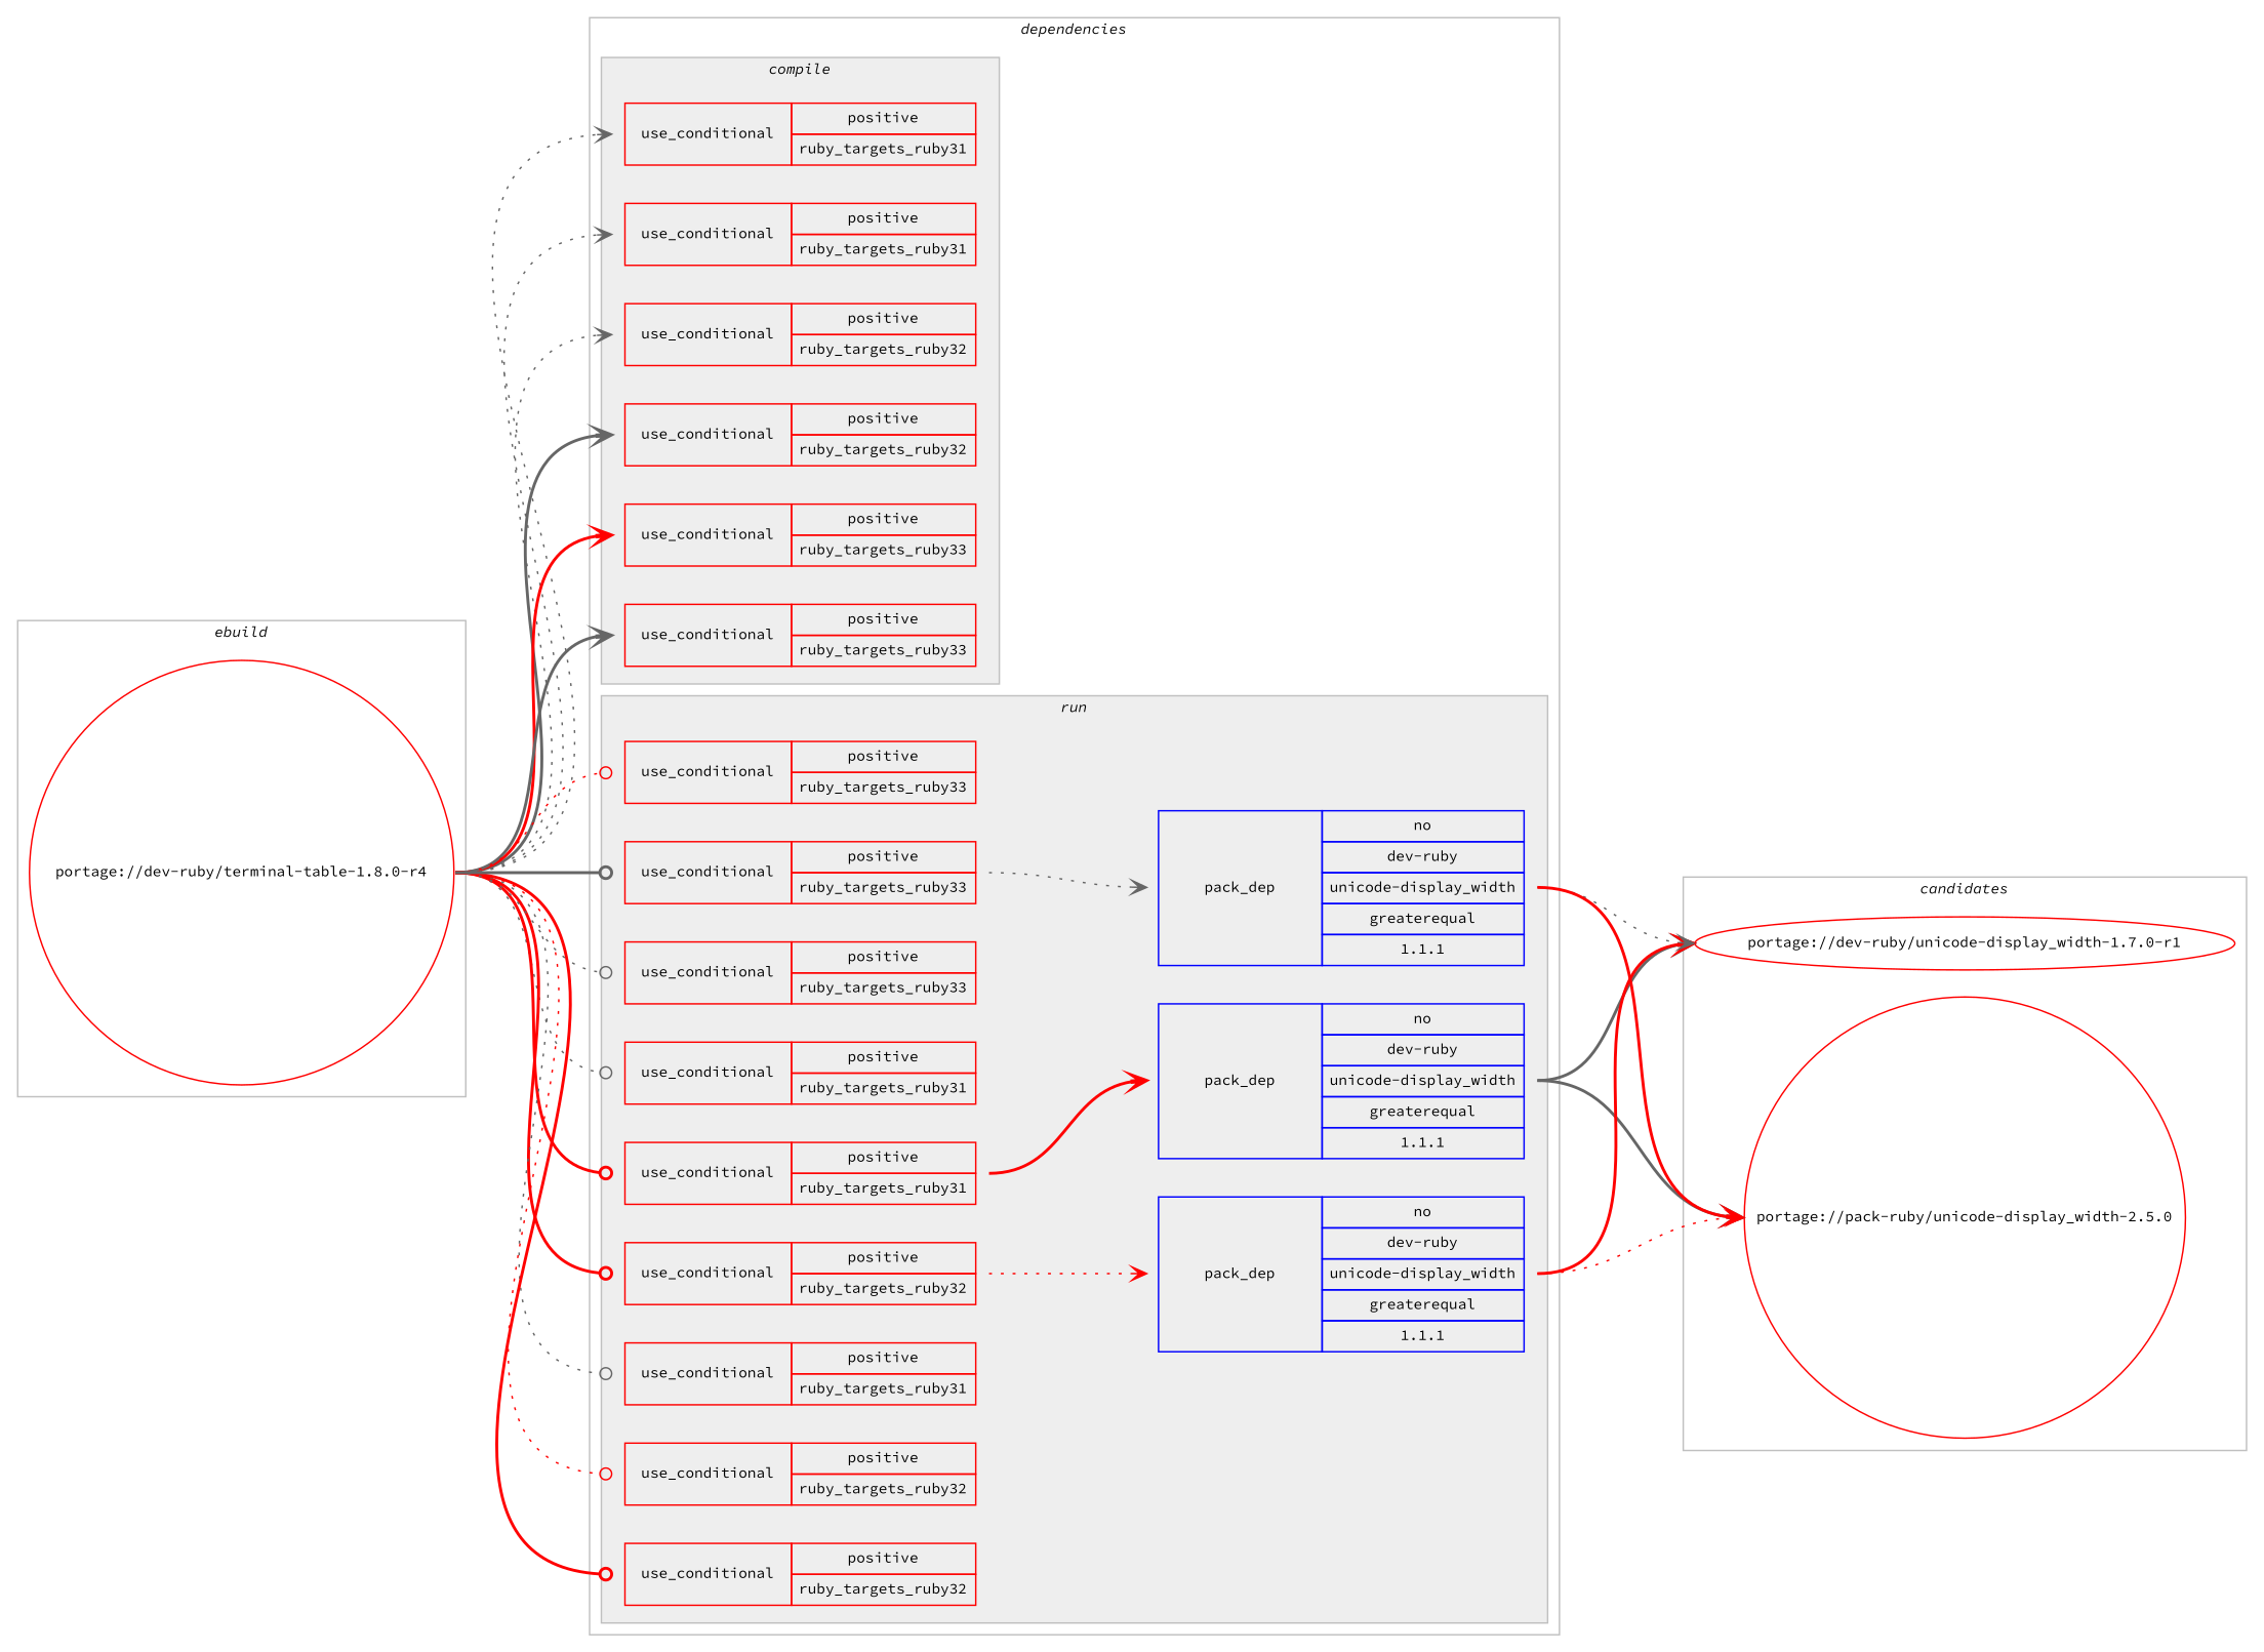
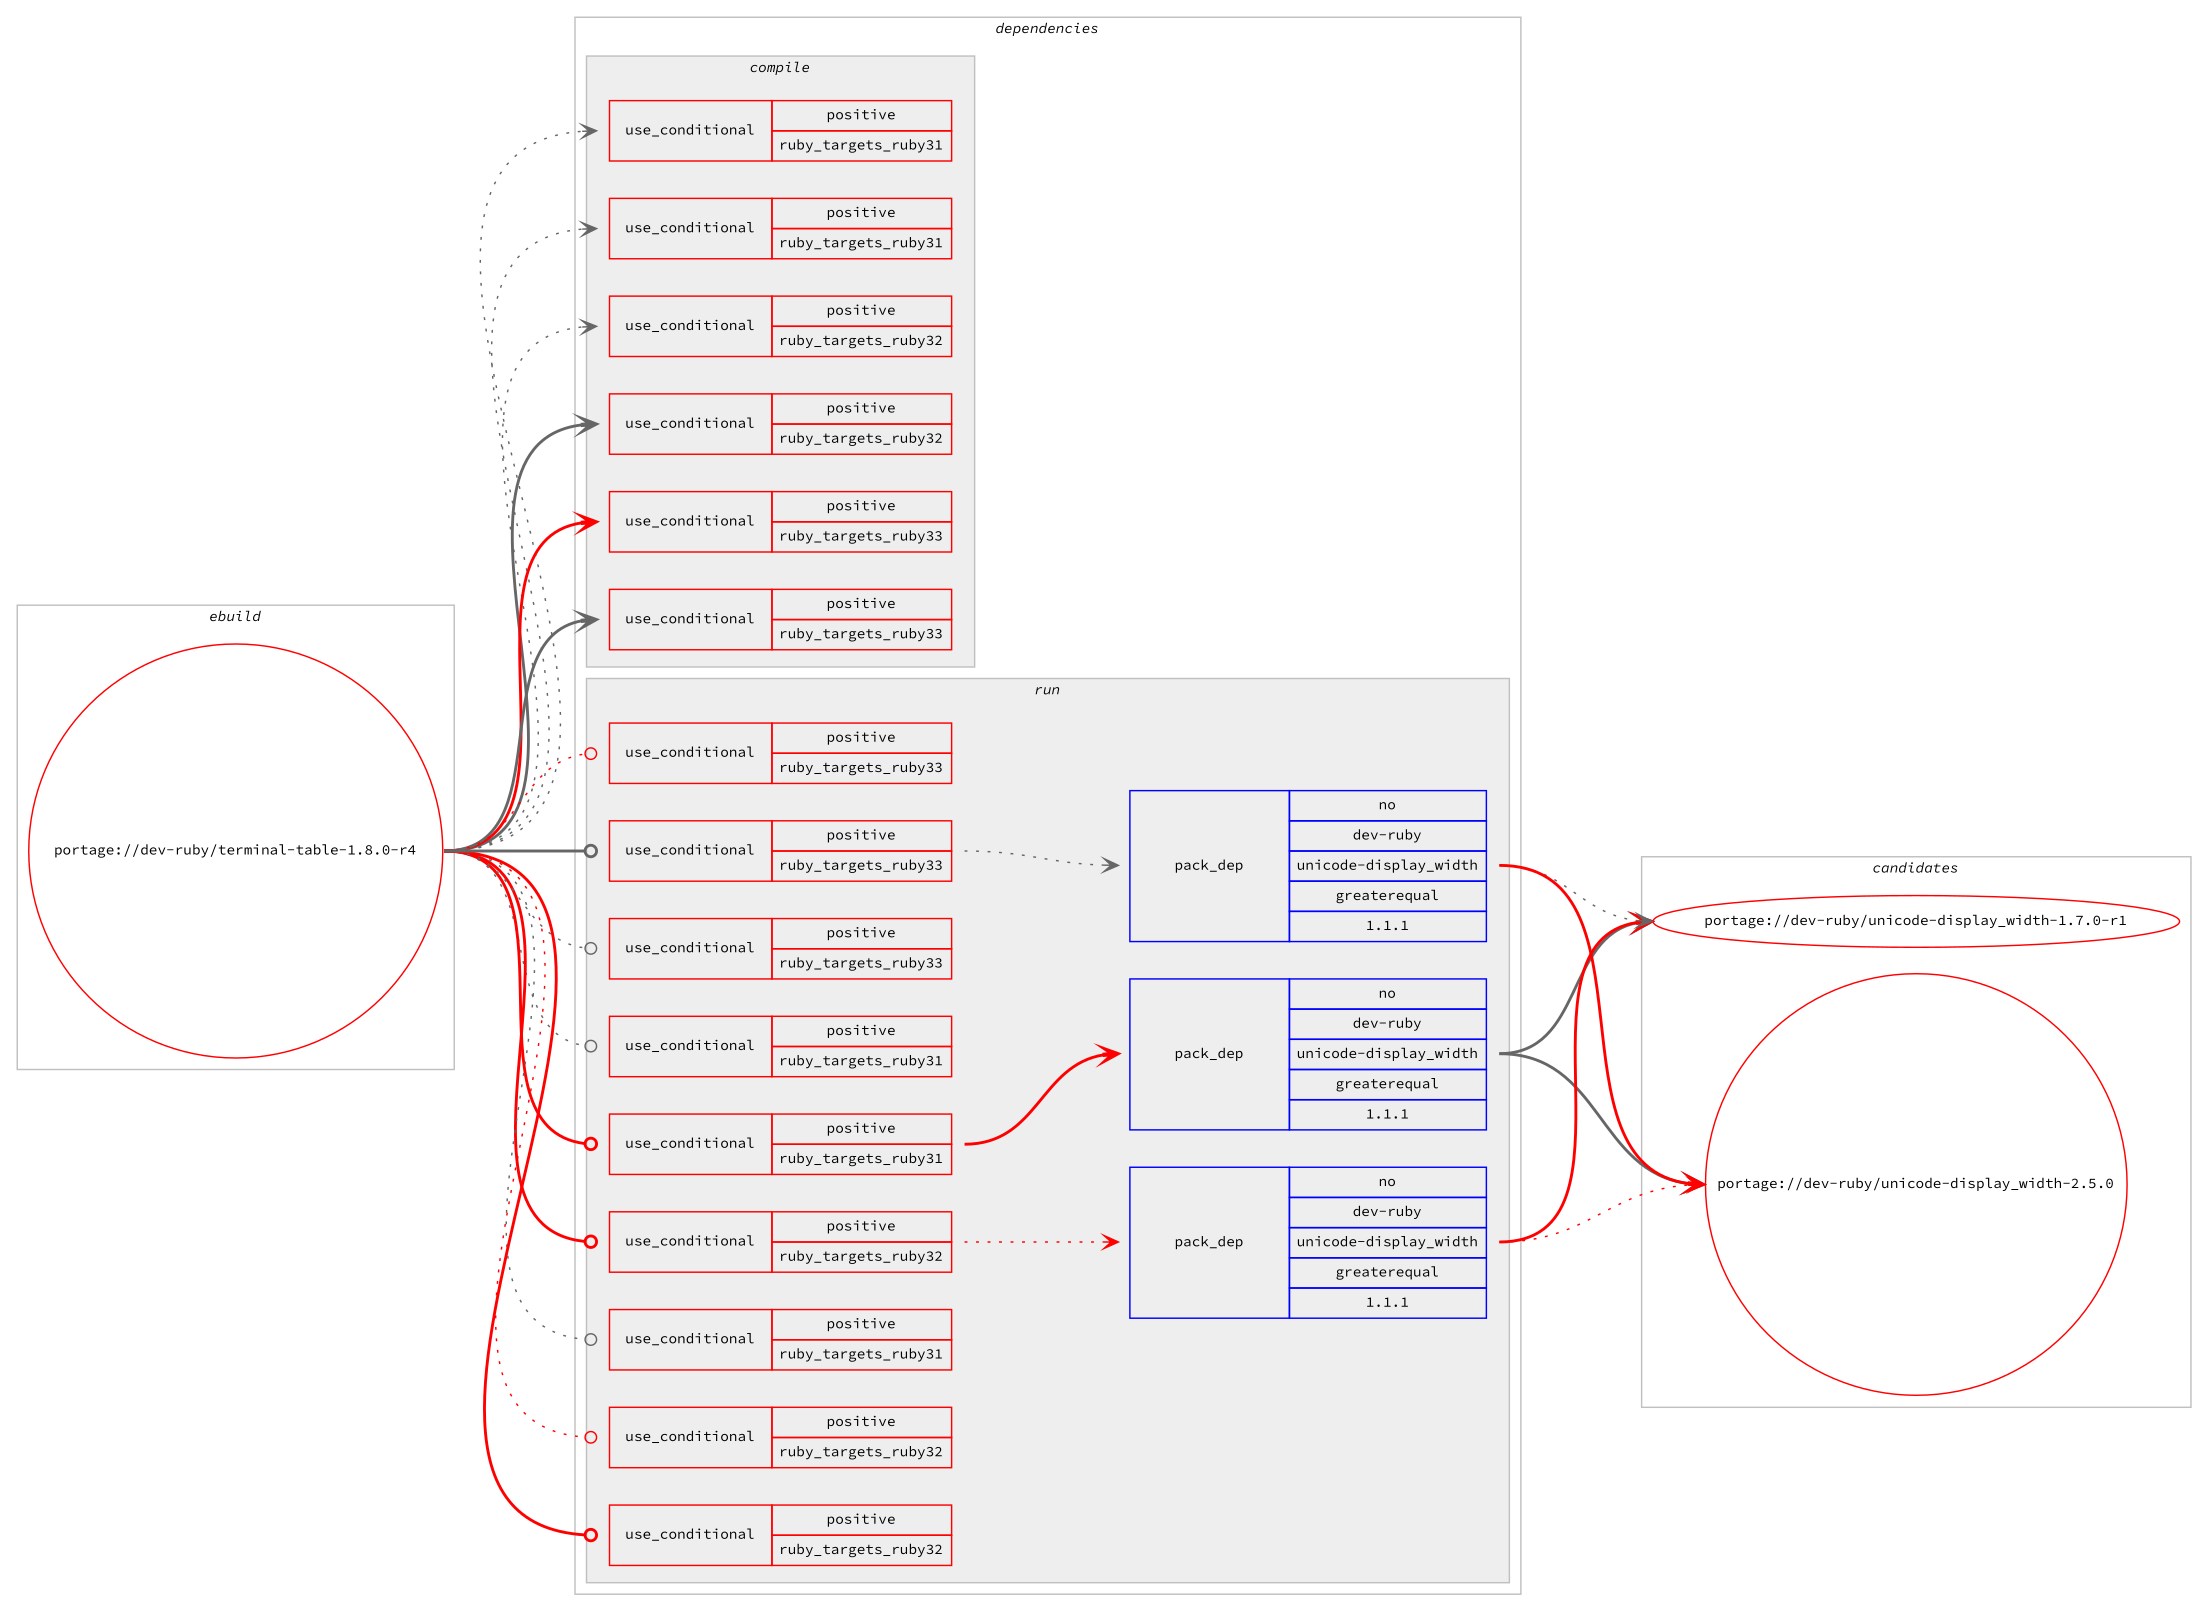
  digraph {
    compound=true
    concentrate=true
    fontname="Source Code Pro"
    fontsize=10
    newrank=true
    rankdir=LR
    ranksep=1.5
    node [color=red fontname="Source Code Pro" fontsize=10 shape=none]
    edge [arrowhead=vee headport=w style=dotted tailport=e weight=20 color=gray40 fontname="Source Code Pro"]
    n1 [label="portage://dev-ruby/terminal-table-1.8.0-r4" width=4 shape=circle]
    n2 [label=<<TABLE BORDER="0" CELLBORDER="1" CELLSPACING="0" CELLPADDING="4"><TR><TD ROWSPAN="3" CELLPADDING="10">use_conditional</TD></TR><TR><TD>positive</TD></TR><TR><TD>ruby_targets_ruby31</TD></TR></TABLE>>]
    n3 [label=<<TABLE BORDER="0" CELLBORDER="1" CELLSPACING="0" CELLPADDING="4"><TR><TD ROWSPAN="3" CELLPADDING="10">use_conditional</TD></TR><TR><TD>positive</TD></TR><TR><TD>ruby_targets_ruby31</TD></TR></TABLE>>]
    n4 [label=<<TABLE BORDER="0" CELLBORDER="1" CELLSPACING="0" CELLPADDING="4"><TR><TD ROWSPAN="3" CELLPADDING="10">use_conditional</TD></TR><TR><TD>positive</TD></TR><TR><TD>ruby_targets_ruby32</TD></TR></TABLE>>]
    n5 [label=<<TABLE BORDER="0" CELLBORDER="1" CELLSPACING="0" CELLPADDING="4"><TR><TD ROWSPAN="3" CELLPADDING="10">use_conditional</TD></TR><TR><TD>positive</TD></TR><TR><TD>ruby_targets_ruby32</TD></TR></TABLE>>]
    n6 [label=<<TABLE BORDER="0" CELLBORDER="1" CELLSPACING="0" CELLPADDING="4"><TR><TD ROWSPAN="3" CELLPADDING="10">use_conditional</TD></TR><TR><TD>positive</TD></TR><TR><TD>ruby_targets_ruby33</TD></TR></TABLE>>]
    n7 [label=<<TABLE BORDER="0" CELLBORDER="1" CELLSPACING="0" CELLPADDING="4"><TR><TD ROWSPAN="3" CELLPADDING="10">use_conditional</TD></TR><TR><TD>positive</TD></TR><TR><TD>ruby_targets_ruby33</TD></TR></TABLE>>]
    n8 [label=<<TABLE BORDER="0" CELLBORDER="1" CELLSPACING="0" CELLPADDING="4"><TR><TD ROWSPAN="3" CELLPADDING="10">use_conditional</TD></TR><TR><TD>positive</TD></TR><TR><TD>ruby_targets_ruby31</TD></TR></TABLE>>]
    n9 [color=blue label=<<TABLE BORDER="0" CELLBORDER="1" CELLSPACING="0" CELLPADDING="4" WIDTH="220"><TR><TD ROWSPAN="6" CELLPADDING="30">pack_dep</TD></TR><TR><TD WIDTH="110">no</TD></TR><TR><TD>dev-ruby</TD></TR><TR><TD>unicode-display_width</TD></TR><TR><TD>greaterequal</TD></TR><TR><TD>1.1.1</TD></TR></TABLE>>]
    n10 [label=<<TABLE BORDER="0" CELLBORDER="1" CELLSPACING="0" CELLPADDING="4"><TR><TD ROWSPAN="3" CELLPADDING="10">use_conditional</TD></TR><TR><TD>positive</TD></TR><TR><TD>ruby_targets_ruby31</TD></TR></TABLE>>]
    n11 [color=blue label=<<TABLE BORDER="0" CELLBORDER="1" CELLSPACING="0" CELLPADDING="4" WIDTH="220"><TR><TD ROWSPAN="6" CELLPADDING="30">pack_dep</TD></TR><TR><TD WIDTH="110">no</TD></TR><TR><TD>dev-ruby</TD></TR><TR><TD>unicode-display_width</TD></TR><TR><TD>greaterequal</TD></TR><TR><TD>1.1.1</TD></TR></TABLE>>]
    n12 [label=<<TABLE BORDER="0" CELLBORDER="1" CELLSPACING="0" CELLPADDING="4"><TR><TD ROWSPAN="3" CELLPADDING="10">use_conditional</TD></TR><TR><TD>positive</TD></TR><TR><TD>ruby_targets_ruby32</TD></TR></TABLE>>]
    n13 [label=<<TABLE BORDER="0" CELLBORDER="1" CELLSPACING="0" CELLPADDING="4"><TR><TD ROWSPAN="3" CELLPADDING="10">use_conditional</TD></TR><TR><TD>positive</TD></TR><TR><TD>ruby_targets_ruby31</TD></TR></TABLE>>]
    n14 [label=<<TABLE BORDER="0" CELLBORDER="1" CELLSPACING="0" CELLPADDING="4"><TR><TD ROWSPAN="3" CELLPADDING="10">use_conditional</TD></TR><TR><TD>positive</TD></TR><TR><TD>ruby_targets_ruby32</TD></TR></TABLE>>]
    n15 [label=<<TABLE BORDER="0" CELLBORDER="1" CELLSPACING="0" CELLPADDING="4"><TR><TD ROWSPAN="3" CELLPADDING="10">use_conditional</TD></TR><TR><TD>positive</TD></TR><TR><TD>ruby_targets_ruby32</TD></TR></TABLE>>]
    n16 [label=<<TABLE BORDER="0" CELLBORDER="1" CELLSPACING="0" CELLPADDING="4"><TR><TD ROWSPAN="3" CELLPADDING="10">use_conditional</TD></TR><TR><TD>positive</TD></TR><TR><TD>ruby_targets_ruby33</TD></TR></TABLE>>]
    n17 [color=blue label=<<TABLE BORDER="0" CELLBORDER="1" CELLSPACING="0" CELLPADDING="4" WIDTH="220"><TR><TD ROWSPAN="6" CELLPADDING="30">pack_dep</TD></TR><TR><TD WIDTH="110">no</TD></TR><TR><TD>dev-ruby</TD></TR><TR><TD>unicode-display_width</TD></TR><TR><TD>greaterequal</TD></TR><TR><TD>1.1.1</TD></TR></TABLE>>]
    n18 [label=<<TABLE BORDER="0" CELLBORDER="1" CELLSPACING="0" CELLPADDING="4"><TR><TD ROWSPAN="3" CELLPADDING="10">use_conditional</TD></TR><TR><TD>positive</TD></TR><TR><TD>ruby_targets_ruby33</TD></TR></TABLE>>]
    n19 [label=<<TABLE BORDER="0" CELLBORDER="1" CELLSPACING="0" CELLPADDING="4"><TR><TD ROWSPAN="3" CELLPADDING="10">use_conditional</TD></TR><TR><TD>positive</TD></TR><TR><TD>ruby_targets_ruby33</TD></TR></TABLE>>]
    n20 [label="portage://dev-ruby/unicode-display_width-1.7.0-r1" width=4 shape=ellipse]
-   n21 [label="portage://pack-ruby/unicode-display_width-2.5.0" width=4 shape=circle]
+   n21 [label="portage://dev-ruby/unicode-display_width-2.5.0" width=4 shape=circle]
    subgraph cluster_1 {
      color=gray
      label=<<i>ebuild</i>>
      rank=same
      n1
    }
    subgraph cluster_2 {
      color=gray
      label=<<i>dependencies</i>>
      subgraph cluster_3 {
        color=gray
        fillcolor="#eeeeee"
        label=<<i>compile</i>>
        style=filled
        subgraph sub_4 {
          color=gray
          fillcolor="#eeeeee"
          label=<<i>compile</i>>
          style=filled
          n2
        }
        subgraph sub_5 {
          color=gray
          fillcolor="#eeeeee"
          label=<<i>compile</i>>
          style=filled
          n3
        }
        subgraph sub_6 {
          color=gray
          fillcolor="#eeeeee"
          label=<<i>compile</i>>
          style=filled
          n4
        }
        subgraph sub_7 {
          color=gray
          fillcolor="#eeeeee"
          label=<<i>compile</i>>
          style=filled
          n5
        }
        subgraph sub_8 {
          color=gray
          fillcolor="#eeeeee"
          label=<<i>compile</i>>
          style=filled
          n6
        }
        subgraph sub_9 {
          color=gray
          fillcolor="#eeeeee"
          label=<<i>compile</i>>
          style=filled
          n7
        }
      }
      subgraph cluster_10 {
        color=gray
        fillcolor="#eeeeee"
        label=<<i>compile and run</i>>
        style=filled
      }
      subgraph cluster_11 {
        color=gray
        fillcolor="#eeeeee"
        label=<<i>run</i>>
        style=filled
        subgraph sub_12 {
          color=gray
          fillcolor="#eeeeee"
          label=<<i>run</i>>
          style=filled
          n8
        }
        subgraph sub_13 {
          color=gray
          fillcolor="#eeeeee"
          label=<<i>run</i>>
          style=filled
          n10
          subgraph sub_14 {
            color=gray
            fillcolor="#eeeeee"
            label=<<i>run</i>>
            style=filled
            n9
          }
        }
        subgraph sub_15 {
          color=gray
          fillcolor="#eeeeee"
          label=<<i>run</i>>
          style=filled
          n12
          subgraph sub_16 {
            color=gray
            fillcolor="#eeeeee"
            label=<<i>run</i>>
            style=filled
            n11
          }
        }
        subgraph sub_17 {
          color=gray
          fillcolor="#eeeeee"
          label=<<i>run</i>>
          style=filled
          n13
        }
        subgraph sub_18 {
          color=gray
          fillcolor="#eeeeee"
          label=<<i>run</i>>
          style=filled
          n14
        }
        subgraph sub_19 {
          color=gray
          fillcolor="#eeeeee"
          label=<<i>run</i>>
          style=filled
          n15
        }
        subgraph sub_20 {
          color=gray
          fillcolor="#eeeeee"
          label=<<i>run</i>>
          style=filled
          n16
        }
        subgraph sub_21 {
          color=gray
          fillcolor="#eeeeee"
          label=<<i>run</i>>
          style=filled
          n18
          subgraph sub_22 {
            color=gray
            fillcolor="#eeeeee"
            label=<<i>run</i>>
            style=filled
            n17
          }
        }
        subgraph sub_23 {
          color=gray
          fillcolor="#eeeeee"
          label=<<i>run</i>>
          style=filled
          n19
        }
      }
    }
    subgraph cluster_24 {
      color=gray
      label=<<i>candidates</i>>
      rank=same
      subgraph sub_25 {
        color=black
        label=<<i>candidates</i>>
        nodesep=1
        rank=same
        n20
        n21
      }
      subgraph sub_26 {
        color=black
        label=<<i>candidates</i>>
        nodesep=1
        rank=same
        n20
        n21
      }
      subgraph sub_27 {
        color=black
        label=<<i>candidates</i>>
        nodesep=1
        rank=same
        n20
        n21
      }
    }
    n1 -> n2
    n1 -> n3
    n1 -> n4
    n1 -> n5 [style=bold]
    n1 -> n6 [style=bold color=red]
    n1 -> n7 [style=bold]
    n1 -> n8 [arrowhead=odot]
    n1 -> n10 [arrowhead=odot style=bold color=red]
    n1 -> n12 [arrowhead=odot style=bold color=red]
    n1 -> n13 [arrowhead=odot]
    n1 -> n14 [arrowhead=odot color=red]
    n1 -> n15 [arrowhead=odot style=bold color=red]
    n1 -> n16 [arrowhead=odot color=red]
    n1 -> n18 [arrowhead=odot style=bold]
    n1 -> n19 [arrowhead=odot]
    n9 -> n20 [style=bold weight=100]
    n9 -> n21 [style=bold weight=100]
    n10 -> n9 [style=bold color=red]
    n11 -> n20 [style=bold weight=100 color=red]
    n11 -> n21 [weight=100 color=red]
    n12 -> n11 [color=red]
    n17 -> n20 [weight=100]
    n17 -> n21 [style=bold weight=100 color=red]
    n18 -> n17
  }
